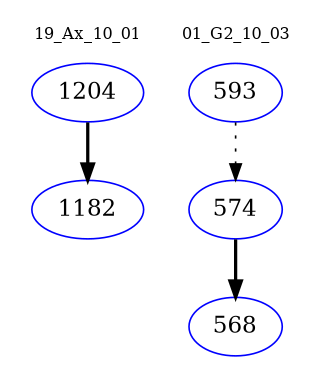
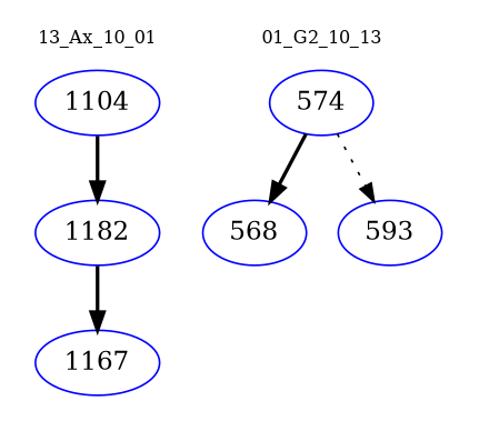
  digraph {
    node [color=blue]
    edge [color=black style=bold]
    n1 [label=1182]
-   n3 [label=1204]
+   n2 [label=1167]
+   n3 [label=1104]
    n4 [label=574]
    n5 [label=568]
    n6 [label=593]
    subgraph cluster_1 {
      color=white
      fontsize=10
-     label="19_Ax_10_01"
+     label="13_Ax_10_01"
      n1
+     n2
      n3
    }
    subgraph cluster_2 {
      color=white
      fontsize=10
-     label="01_G2_10_03"
+     label="01_G2_10_13"
      n4
      n5
      n6
    }
+   n1 -> n2
    n3 -> n1
    n4 -> n5
-   n6 -> n4 [style=dotted]
+   n4 -> n6 [style=dotted]
  }
